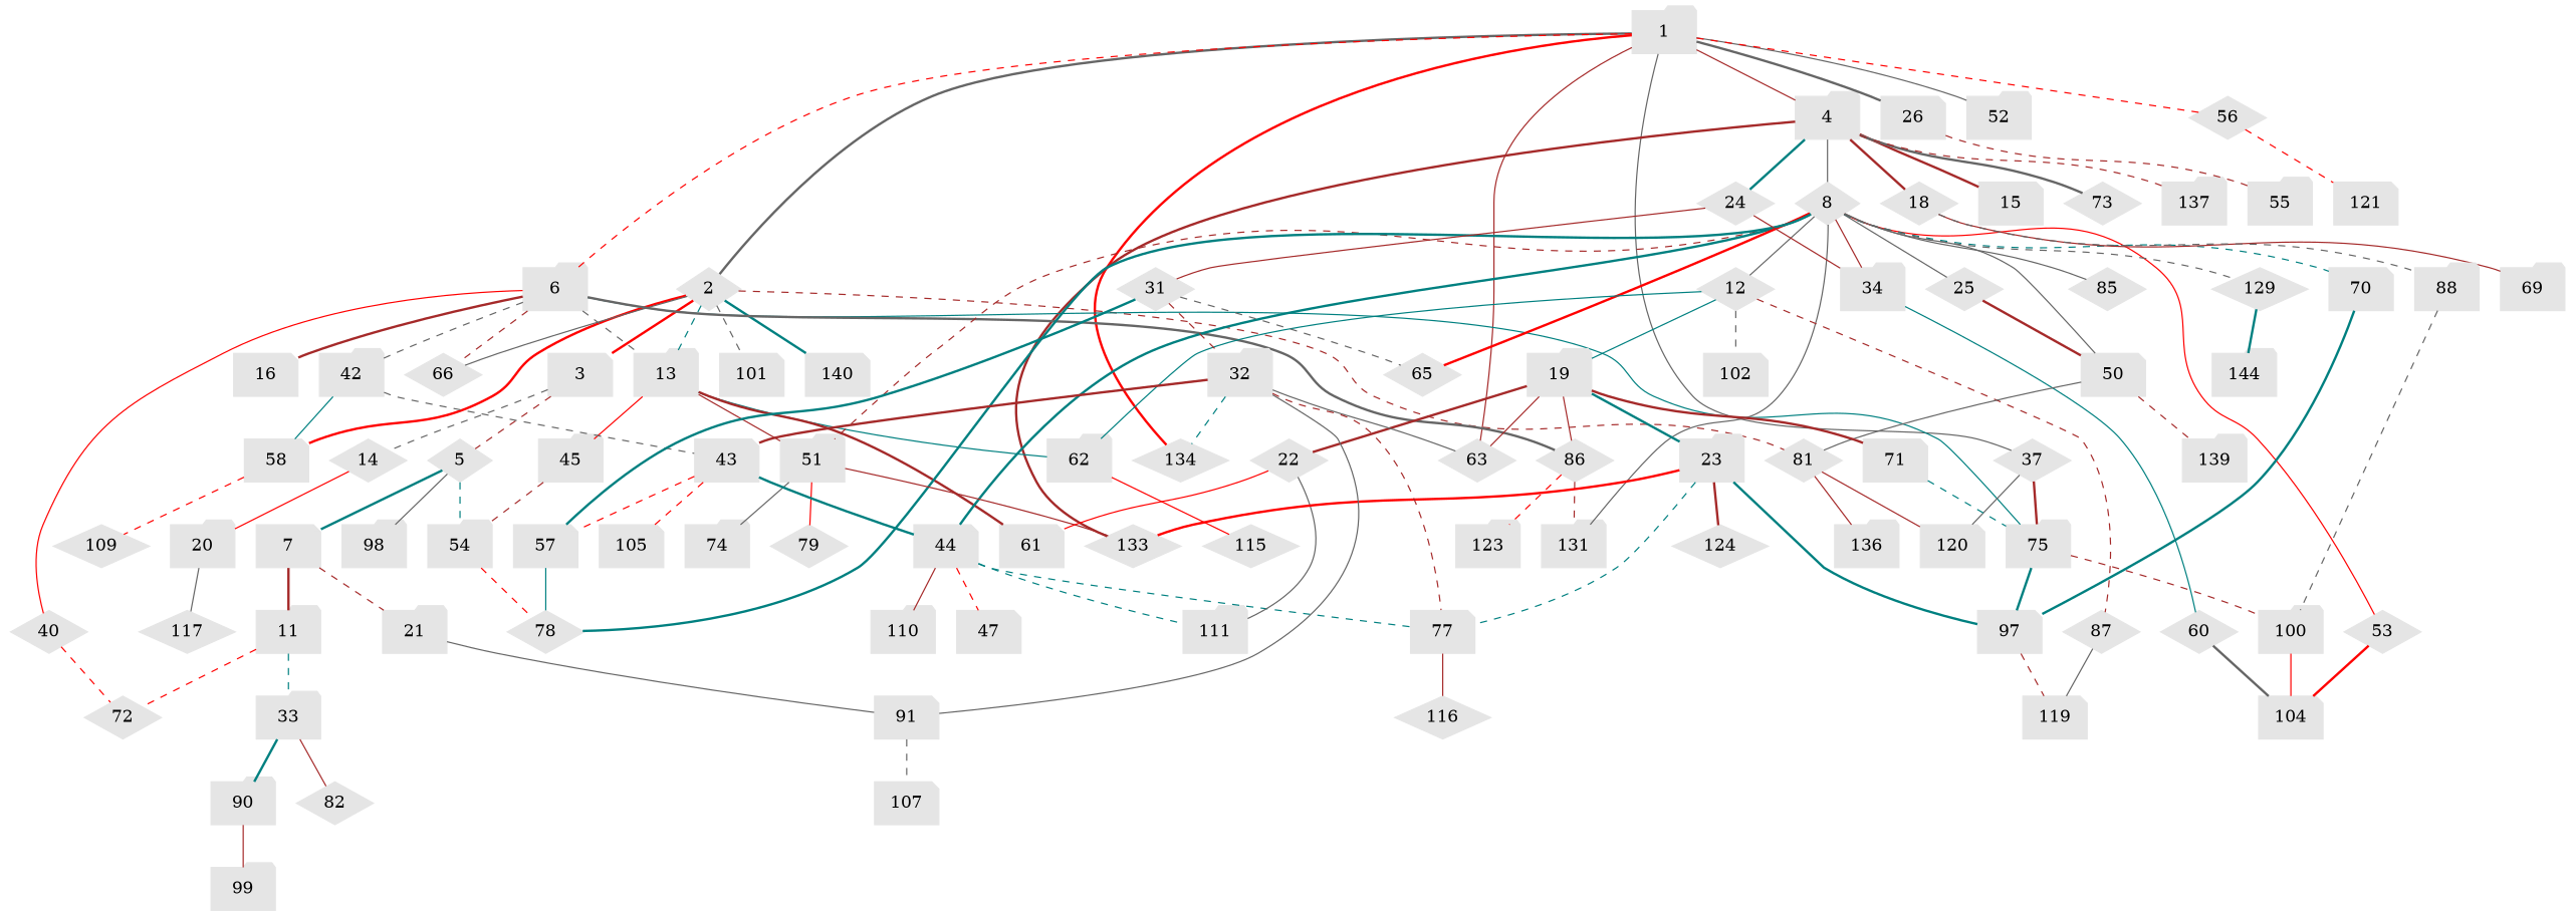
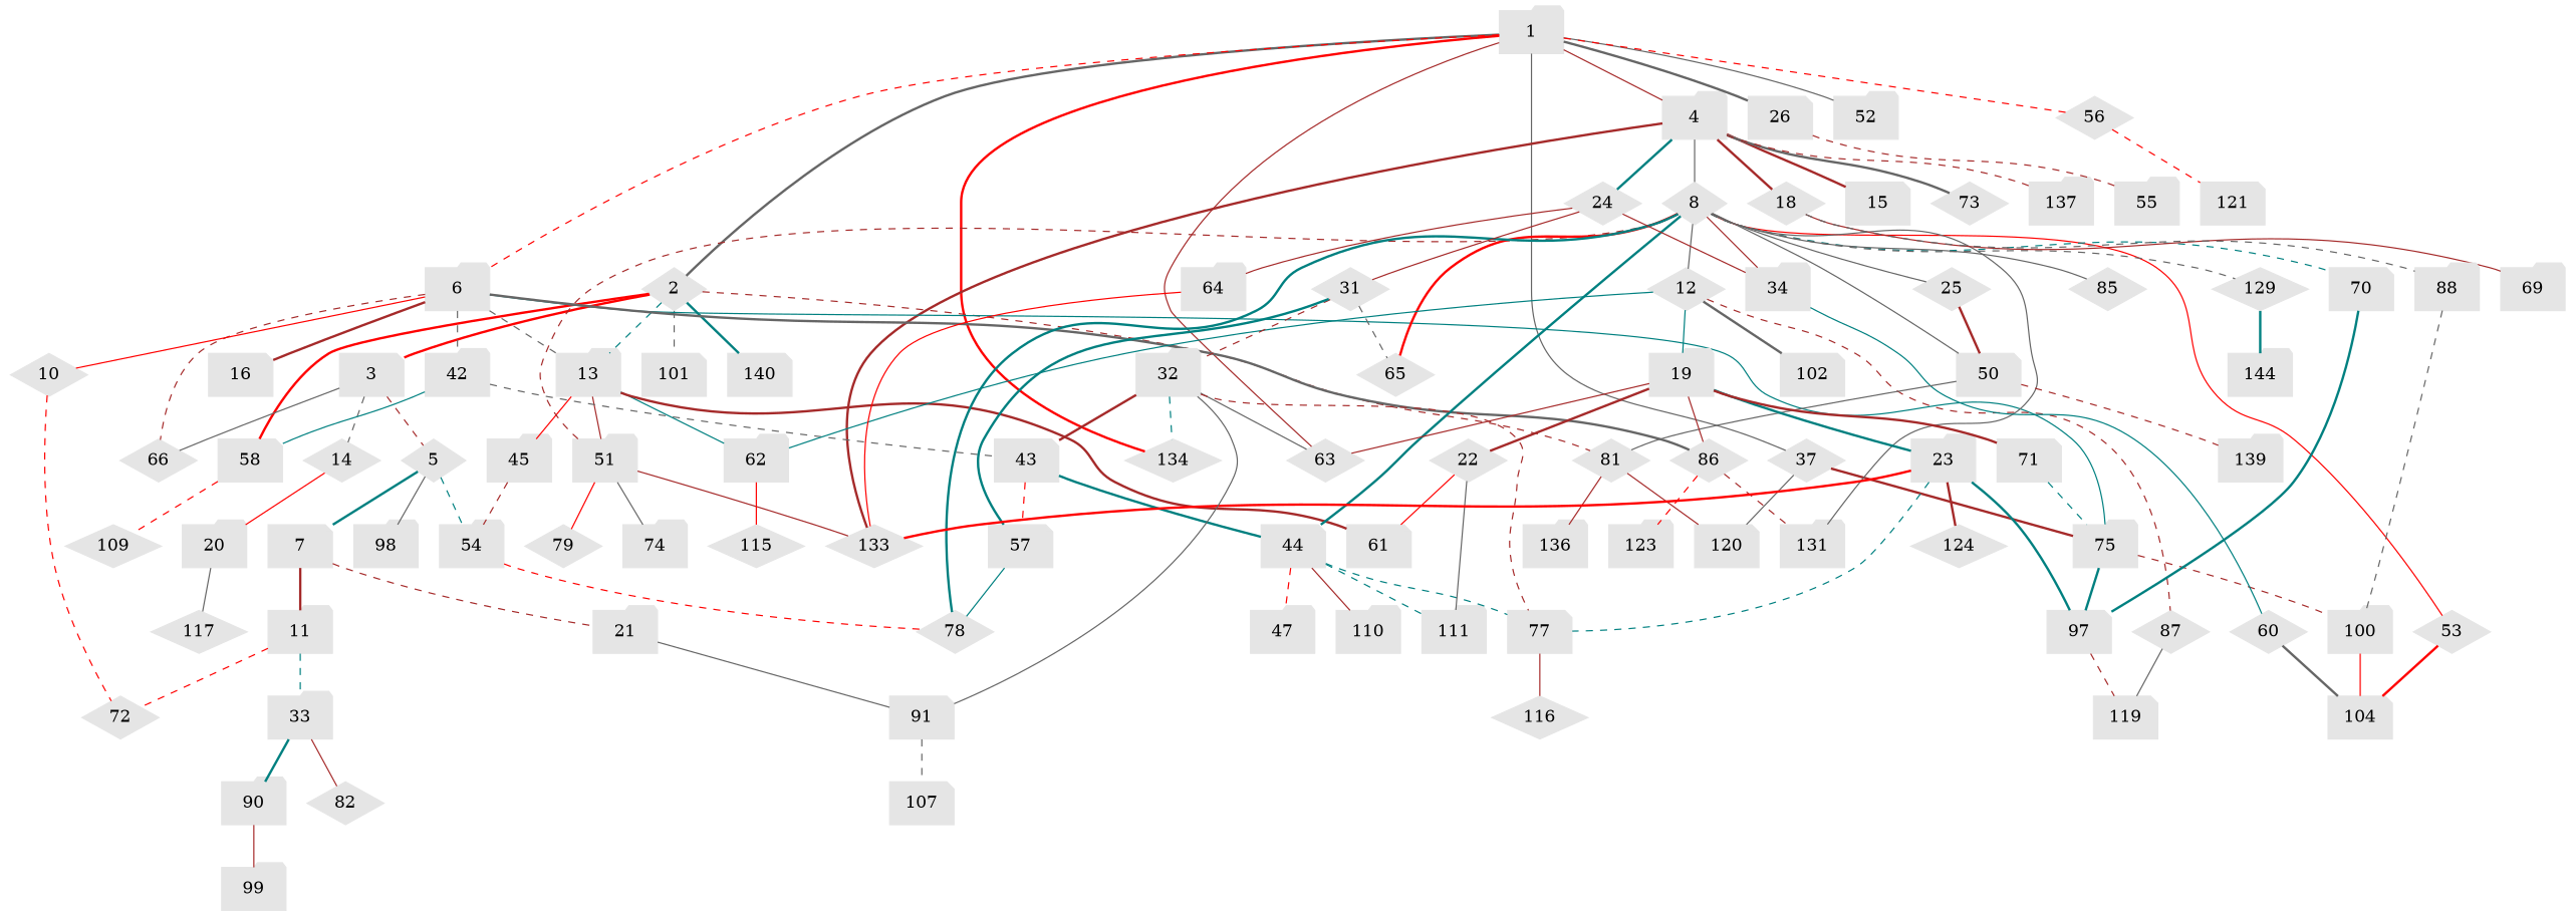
  graph {
    node [color=gray90 shape=folder style=filled]
    edge [color=brown style=solid]
    1 [super="+112"]
    2 [shape=diamond super="+84"]
    4 [super="+9"]
    6
    26 [shape=note super="+30"]
    37 [shape=diamond]
    52 [super="+114"]
    56 [shape=diamond]
    63 [shape=diamond]
    134 [shape=diamond]
    3 [shape=note]
    13 [super="+40"]
    58 [shape=note super="+83"]
    66 [shape=diamond super="+113"]
    81 [shape=diamond super="+92"]
    101 [shape=note]
    140 [shape=note]
    8 [shape=diamond super="+17"]
    15 [shape=note]
    18 [shape=diamond super="+80"]
    24 [shape=diamond super="+35"]
    73 [shape=diamond]
    133 [shape=diamond]
    137
-   10 [shape=diamond super="+29" label=40]
+   10 [shape=diamond super="+29"]
    16 [shape=note super="+36"]
    42 [super="+48"]
    75 [super="+128"]
    86 [shape=diamond super="+130"]
    55
    120 [shape=note]
    121 [shape=note]
    5 [shape=diamond super="+142"]
    14 [shape=diamond super="+41"]
    51 [super="+143"]
    62 [super="+95"]
    45
    61 [shape=note]
    109 [shape=diamond super="+127"]
    136
    7 [shape=note]
    54 [super="+135"]
    98 [super="+106"]
    20
    12 [shape=diamond super="+68"]
    25 [shape=diamond]
    34 [super="+49"]
    44 [shape=note super="+96"]
    50 [shape=note super="+76"]
    53 [shape=diamond super="+59"]
    65 [shape=diamond super="+126"]
    70 [shape=note]
    78 [shape=diamond super="+93"]
    85 [shape=diamond]
    129 [shape=diamond]
    131
    69
    88
    31 [shape=diamond super="+38"]
+   64
    11 [super="+27"]
    21 [super="+138"]
    72 [shape=diamond]
    43 [shape=note super="+67"]
    97 [shape=note super="+122"]
    100
    123
    33 [super="+39"]
    91 [shape=note]
    19 [super="+28"]
    87 [shape=diamond]
    102 [shape=note super="+118"]
    60 [shape=diamond]
    111
    77 [shape=note super="+125"]
-   47 [shape=note super="+132"]
+   47 [super="+132"]
    110
    139
    74
    79 [shape=diamond]
    104 [shape=note super="+108"]
    144
    82 [shape=diamond]
    90
    22 [shape=diamond super="+46"]
    23 [super="+94"]
    71 [shape=note]
    115 [shape=diamond]
    119 [shape=note super="+141"]
    117 [shape=diamond]
    124 [shape=diamond]
    107 [shape=note]
    116 [shape=diamond]
    32 [super="+89"]
    57 [shape=note super="+103"]
-   105 [shape=note]
    99
    1 -- 2 [color=gray40 style=bold]
    1 -- 4
    1 -- 6 [color=red style=dashed]
    1 -- 26 [color=gray40 style=bold]
    1 -- 37 [color=gray40]
    1 -- 52 [color=gray40]
    1 -- 56 [color=red style=dashed]
    1 -- 63
    1 -- 134 [color=red style=bold]
    2 -- 3 [color=red style=bold]
    2 -- 13 [color=teal style=dashed]
    2 -- 58 [color=red style=bold]
-   2 -- 66 [color=gray40]
+   3 -- 66 [color=gray40]
    2 -- 81 [style=dashed]
    2 -- 101 [color=gray40 style=dashed]
    2 -- 140 [color=teal style=bold]
    4 -- 8 [color=gray40]
    4 -- 15 [style=bold]
    4 -- 18 [style=bold]
    4 -- 24 [color=teal style=bold]
    4 -- 73 [color=gray40 style=bold]
    4 -- 133 [style=bold]
    4 -- 137 [style=dashed]
    6 -- 13 [color=gray40 style=dashed]
    6 -- 66 [style=dashed]
    6 -- 10 [color=red]
    6 -- 16 [style=bold]
    6 -- 42 [color=gray40 style=dashed]
    6 -- 75 [color=teal]
    6 -- 86 [color=gray40 style=bold]
    26 -- 55 [style=dashed]
    37 -- 75 [style=bold]
    37 -- 120 [color=gray40]
    56 -- 121 [color=red style=dashed]
    3 -- 5 [style=dashed]
    3 -- 14 [color=gray40 style=dashed]
    13 -- 51
    13 -- 62 [color=teal]
    13 -- 45 [color=red]
    13 -- 61 [style=bold]
    58 -- 109 [color=red style=dashed]
    81 -- 120
    81 -- 136
    8 -- 51 [style=dashed]
    8 -- 12 [color=gray40]
    8 -- 25 [color=gray40]
    8 -- 34
    8 -- 44 [color=teal style=bold]
    8 -- 50 [color=gray40]
    8 -- 53 [color=red]
    8 -- 65 [color=red style=bold]
    8 -- 70 [color=teal style=dashed]
    8 -- 78 [color=teal style=bold]
    8 -- 85 [color=gray40]
    8 -- 129 [color=gray40 style=dashed]
    8 -- 131 [color=gray40]
    18 -- 69
    18 -- 88 [color=gray40 style=dashed]
    24 -- 34
    24 -- 31
+   24 -- 64
    10 -- 72 [color=red style=dashed]
    42 -- 58 [color=teal]
    42 -- 43 [color=gray40 style=dashed]
    75 -- 97 [color=teal style=bold]
    75 -- 100 [style=dashed]
    86 -- 131 [style=dashed]
    86 -- 123 [color=red style=dashed]
    5 -- 7 [color=teal style=bold]
    5 -- 54 [color=teal style=dashed]
    5 -- 98 [color=gray40]
    14 -- 20 [color=red]
    51 -- 133
    51 -- 74 [color=gray40]
    51 -- 79 [color=red]
    62 -- 115 [color=red]
    45 -- 54 [style=dashed]
    7 -- 11 [style=bold]
    7 -- 21 [style=dashed]
    54 -- 78 [color=red style=dashed]
    20 -- 117 [color=gray40]
    12 -- 62 [color=teal]
    12 -- 19 [color=teal]
    12 -- 87 [style=dashed]
-   12 -- 102 [color=gray40 style=dashed]
+   12 -- 102 [color=gray40 style=bold]
    25 -- 50 [style=bold]
    34 -- 60 [color=teal]
    44 -- 111 [color=teal style=dashed]
    44 -- 77 [color=teal style=dashed]
    44 -- 47 [color=red style=dashed]
    44 -- 110
    50 -- 81 [color=gray40]
    50 -- 139 [style=dashed]
    53 -- 104 [color=red style=bold]
    70 -- 97 [color=teal style=bold]
    129 -- 144 [color=teal style=bold]
    88 -- 100 [color=gray40 style=dashed]
    31 -- 65 [color=gray40 style=dashed]
    31 -- 32 [style=dashed]
    31 -- 57 [color=teal style=bold]
+   64 -- 133 [color=red]
    11 -- 72 [color=red style=dashed]
    11 -- 33 [color=teal style=dashed]
    21 -- 91 [color=gray40]
    43 -- 44 [color=teal style=bold]
    43 -- 57 [color=red style=dashed]
-   43 -- 105 [color=red style=dashed]
    97 -- 119 [style=dashed]
    100 -- 104 [color=red]
    33 -- 82
    33 -- 90 [color=teal style=bold]
    91 -- 107 [color=gray40 style=dashed]
    19 -- 63
    19 -- 86
    19 -- 22 [style=bold]
    19 -- 23 [color=teal style=bold]
    19 -- 71 [style=bold]
    87 -- 119 [color=gray40]
    60 -- 104 [color=gray40 style=bold]
    77 -- 116
    90 -- 99
    22 -- 61 [color=red]
    22 -- 111 [color=gray40]
    23 -- 133 [color=red style=bold]
    23 -- 97 [color=teal style=bold]
    23 -- 77 [color=teal style=dashed]
    23 -- 124 [style=bold]
    71 -- 75 [color=teal style=dashed]
    32 -- 63 [color=gray40]
    32 -- 134 [color=teal style=dashed]
    32 -- 43 [style=bold]
    32 -- 91 [color=gray40]
    32 -- 77 [style=dashed]
    57 -- 78 [color=teal]
  }
